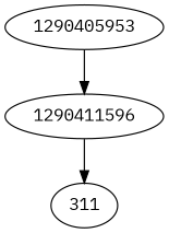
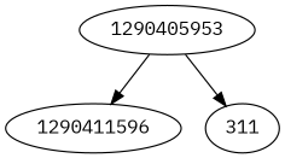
  strict digraph {
    fontname="IBM Plex Mono"
    node [fontname="IBM Plex Mono"]
    edge [fontname="IBM Plex Mono"]
    1290405953
    1290411596
    311
    1290405953 -> 1290411596
-   1290411596 -> 311
+   1290405953 -> 311
  }
